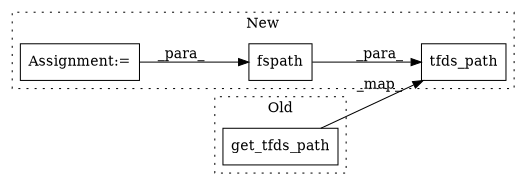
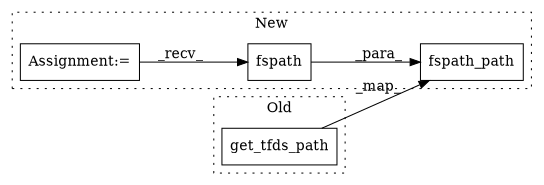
  digraph {
    rankdir=LR
    node [a=32 shape=box]
-   n1 [l="10,1" label=tfds_path s="2544,2588"]
+   n1 [l="10,1" label=fspath_path s="2544,2588"]
    n2 [l="7,1" label=fspath s="2531,2589"]
    n3 [a=7 l=2 label="Assignment:=" s=2440]
    n4 [l="14,1" label=get_tfds_path s="2486,2534"]
    subgraph cluster_1 {
      label=New
      style=dotted
      n1
      n2
      n3
    }
    subgraph cluster_2 {
      label=Old
      style=dotted
      n4
    }
    n2 -> n1 [label=_para_]
-   n3 -> n2 [label=_para_]
+   n3 -> n2 [label=_recv_]
    n4 -> n1 [label=_map_]
  }
